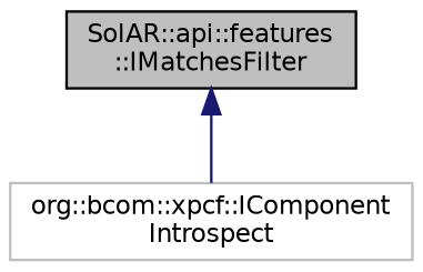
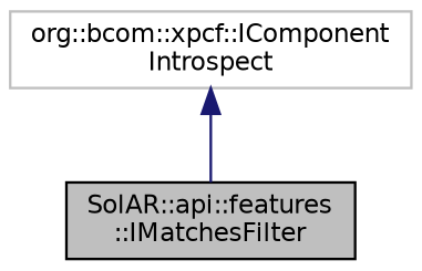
  digraph {
    node [fontname=Helvetica fontsize=10 shape=record style=filled]
    n1 [color=black fillcolor=grey75 fontcolor=black height=0.2 label="SolAR::api::features\l::IMatchesFilter" width=0.4]
    n2 [color=grey75 fillcolor=white height=0.2 label="org::bcom::xpcf::IComponent\lIntrospect" width=0.4]
-   n1 -> n2 [color=midnightblue dir=back fontname=Helvetica fontsize=10 labelfontname=Helvetica labelfontsize=10 style=solid]
+   n2 -> n1 [color=midnightblue dir=back fontname=Helvetica fontsize=10 labelfontname=Helvetica labelfontsize=10 style=solid]
  }
